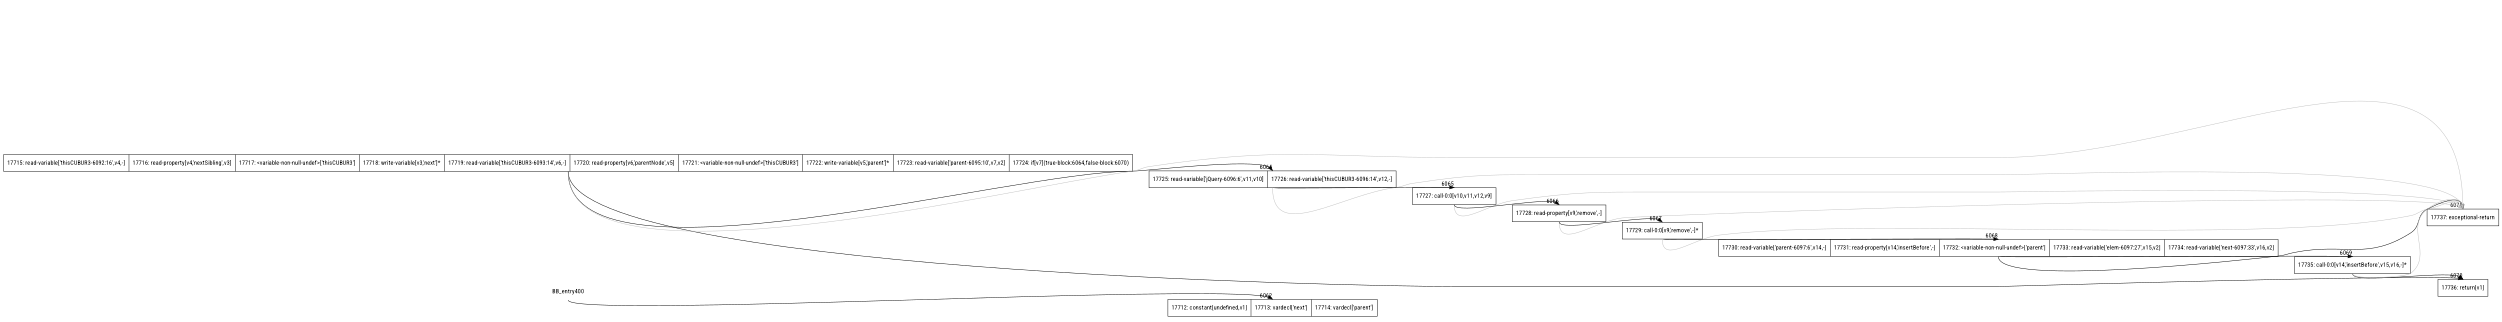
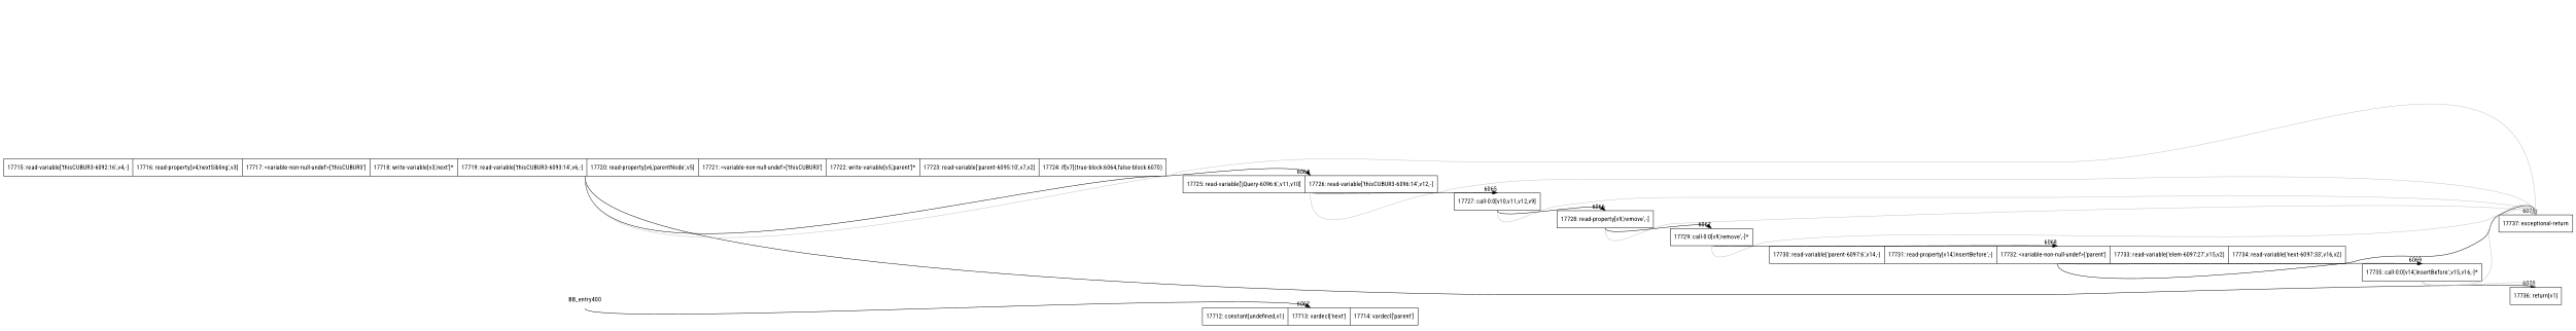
  digraph {
    fontname="Roboto Condensed"
    rankdir=LR
    node [fontname="Roboto Condensed" shape=record]
    edge [fontname="Roboto Condensed" headport=n tailport=s]
    BB_entry400 [shape=none]
    n2 [label="{17712: constant[undefined,v1]|17713: vardecl['next']|17714: vardecl['parent']}"]
    n3 [label="{17715: read-variable['thisCUBUR3-6092:16',v4,-]|17716: read-property[v4,'nextSibling',v3]|17717: \<variable-non-null-undef\>['thisCUBUR3']|17718: write-variable[v3,'next']*|17719: read-variable['thisCUBUR3-6093:14',v6,-]|17720: read-property[v6,'parentNode',v5]|17721: \<variable-non-null-undef\>['thisCUBUR3']|17722: write-variable[v5,'parent']*|17723: read-variable['parent-6095:10',v7,v2]|17724: if[v7](true-block:6064,false-block:6070)}"]
    n4 [label="{17725: read-variable['jQuery-6096:6',v11,v10]|17726: read-variable['thisCUBUR3-6096:14',v12,-]}"]
    n5 [label="{17736: return[v1]}"]
    n6 [label="{17737: exceptional-return}"]
    n7 [label="{17727: call-0:0[v10,v11,v12,v9]}"]
    n8 [label="{17728: read-property[v9,'remove',-]}"]
    n9 [label="{17729: call-0:0[v9,'remove',-]*}"]
    n10 [label="{17730: read-variable['parent-6097:6',v14,-]|17731: read-property[v14,'insertBefore',-]|17732: \<variable-non-null-undef\>['parent']|17733: read-variable['elem-6097:27',v15,v2]|17734: read-variable['next-6097:33',v16,v2]}"]
    n11 [label="{17735: call-0:0[v14,'insertBefore',v15,v16,-]*}"]
    BB_entry400 -> n2 [headlabel="    6062"]
    n3 -> n4 [headlabel="      6064"]
    n3 -> n5 [headlabel="      6070"]
    n3 -> n6 [color=gray headlabel="      6071"]
    n4 -> n6 [color=gray]
    n4 -> n7 [headlabel="      6065"]
    n7 -> n6 [color=gray]
    n7 -> n8 [headlabel="      6066"]
    n8 -> n6 [color=gray]
    n8 -> n9 [headlabel="      6067"]
    n9 -> n6 [color=gray]
    n9 -> n10 [headlabel="      6068"]
    n10 -> n6 [color=black]
    n10 -> n11 [headlabel="      6069"]
-   n11 -> n5
+   n11 -> n5 [color=gray]
    n11 -> n6 [color=gray]
  }
